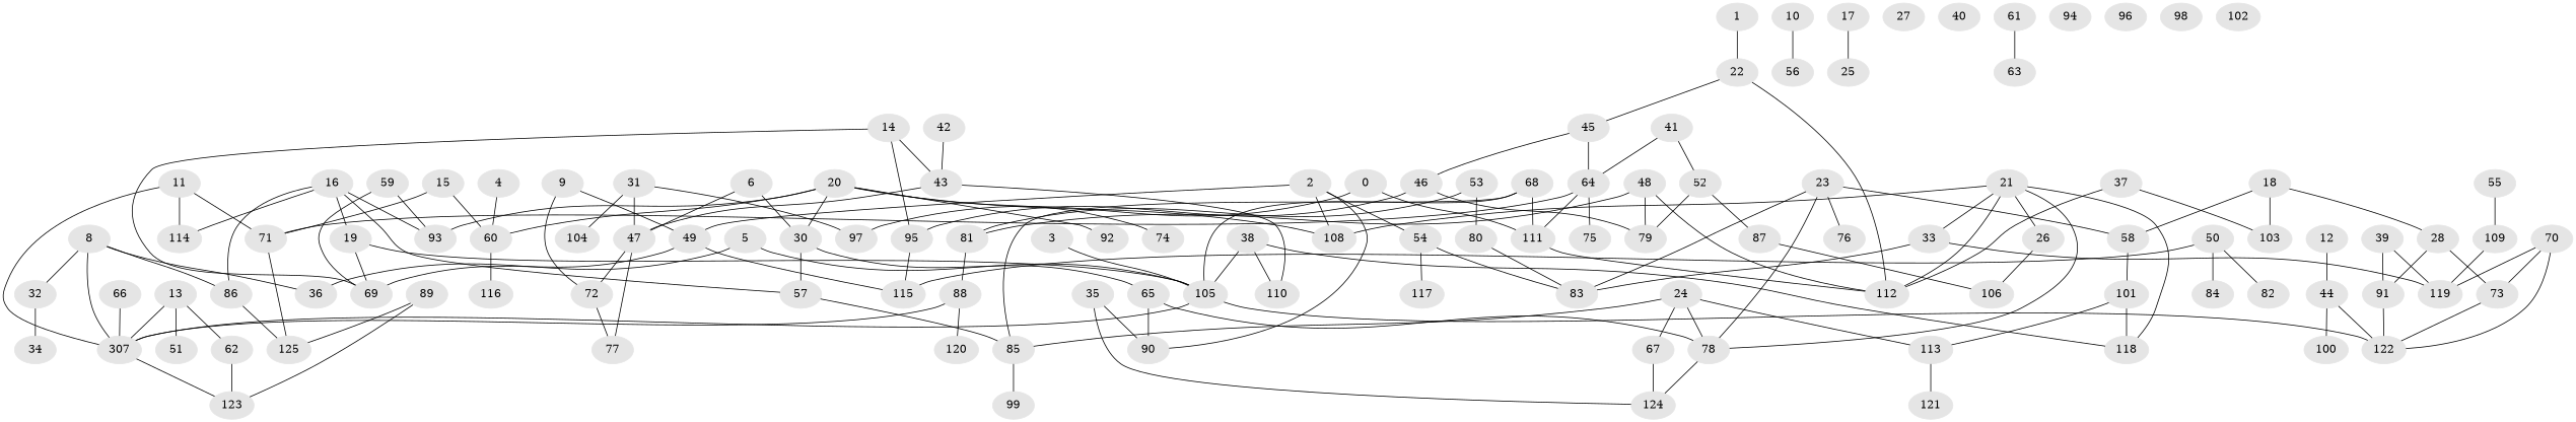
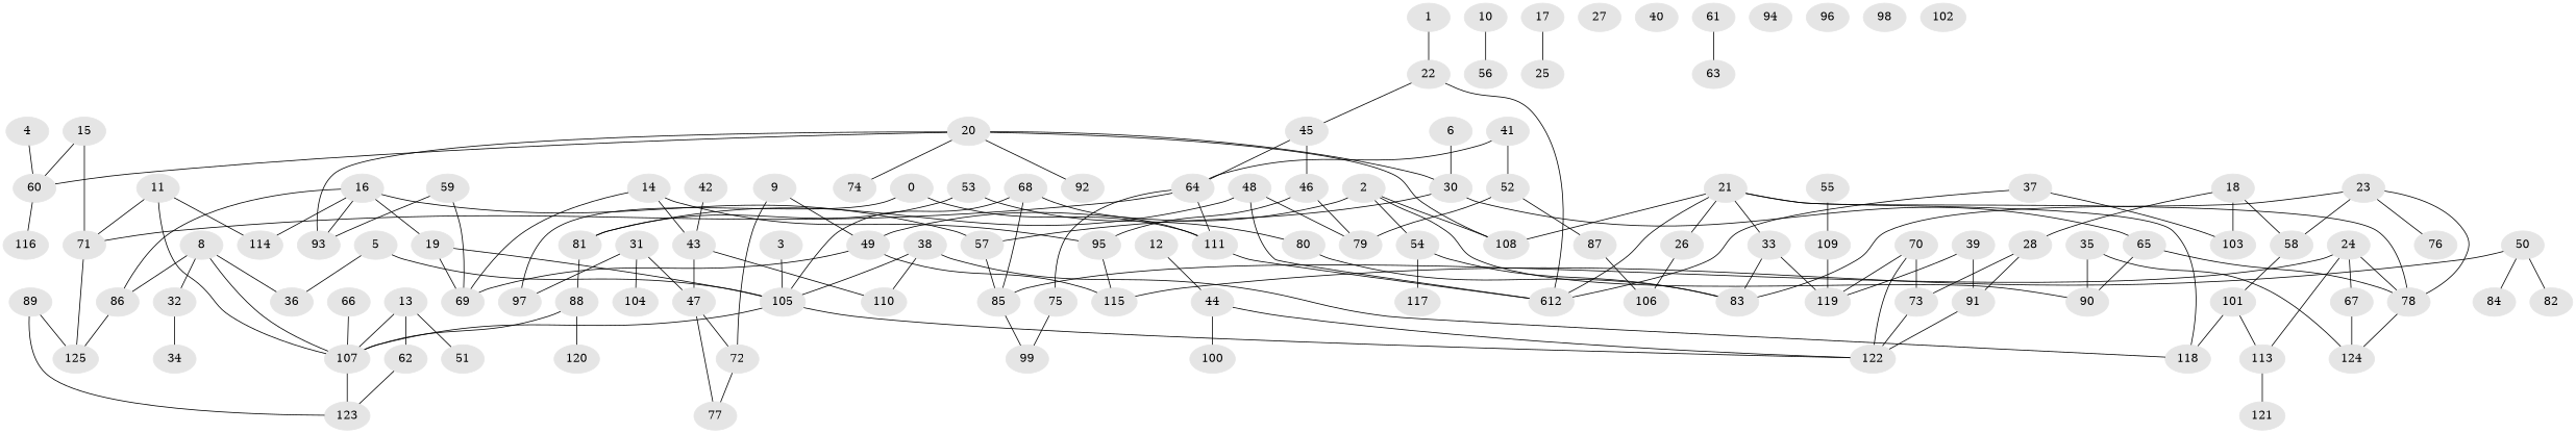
  graph {
    node [color=gray90 style=filled]
    1
    22
-   112
+   112 [label=612]
    45
    2
    49
    54
    90
    108
    69
    115
    83
    117
    3
    105
-   107 [label=307]
+   107
    122
    4
    60
    116
    5
    36
    6
    30
    47
    65
    57
    72
    77
    78
    n31 [label=0]
    97
    111
    8
    32
    86
    34
    125
    123
    9
    10
    56
    11
    71
    114
    12
    44
    100
    13
    51
    62
    14
    43
    95
    110
    15
    16
    19
    93
    85
    17
    25
    18
    28
    58
    103
    73
    91
    101
    20
    74
    92
    21
    26
    33
    118
    106
    119
    124
    64
    46
    23
    76
    24
    67
    113
    99
    121
    27
    31
    104
    35
    37
    38
    39
    40
    41
    52
    79
    87
    75
    42
    48
    81
    88
    50
    82
    84
    53
    80
    55
    109
    59
    61
    63
    66
    68
    70
    120
    89
    94
    96
    98
    102
    1 -- 22
    22 -- 112
    22 -- 45
    45 -- 64
    45 -- 46
    2 -- 49
    2 -- 54
    2 -- 90
    2 -- 108
    49 -- 69
    49 -- 115
    54 -- 83
    54 -- 117
    3 -- 105
    105 -- 107
    105 -- 122
    107 -- 123
    4 -- 60
    60 -- 116
    5 -- 105
    5 -- 36
    6 -- 30
-   6 -- 47
    30 -- 65
    30 -- 57
    47 -- 72
    47 -- 77
    65 -- 90
    65 -- 78
    57 -- 85
    72 -- 77
    78 -- 124
    n31 -- 97
    n31 -- 111
    111 -- 112
    8 -- 107
    8 -- 36
    8 -- 32
    8 -- 86
    32 -- 34
    86 -- 125
    9 -- 49
    9 -- 72
    10 -- 56
    11 -- 107
    11 -- 71
    11 -- 114
    71 -- 125
    12 -- 44
    44 -- 122
    44 -- 100
    13 -- 107
    13 -- 51
    13 -- 62
    62 -- 123
    14 -- 69
    14 -- 43
    14 -- 95
    43 -- 47
    43 -- 110
    95 -- 115
    15 -- 60
    15 -- 71
    16 -- 57
    16 -- 86
    16 -- 114
    16 -- 19
    16 -- 93
    19 -- 69
    19 -- 105
    85 -- 99
    17 -- 25
    18 -- 28
    18 -- 58
    18 -- 103
    28 -- 73
    28 -- 91
    58 -- 101
    73 -- 122
    91 -- 122
    101 -- 118
    101 -- 113
    20 -- 108
    20 -- 60
    20 -- 30
    20 -- 93
    20 -- 74
    20 -- 92
    21 -- 112
    21 -- 108
    21 -- 78
    21 -- 26
    21 -- 33
    21 -- 118
    26 -- 106
    33 -- 83
    33 -- 119
    64 -- 111
    64 -- 71
    64 -- 75
    46 -- 95
    46 -- 79
    23 -- 83
    23 -- 78
    23 -- 58
    23 -- 76
    24 -- 78
    24 -- 85
    24 -- 67
    24 -- 113
    67 -- 124
    113 -- 121
    31 -- 47
    31 -- 97
    31 -- 104
    35 -- 90
    35 -- 124
    37 -- 112
    37 -- 103
    38 -- 105
    38 -- 110
    38 -- 118
    39 -- 91
    39 -- 119
    41 -- 64
    41 -- 52
    52 -- 79
    52 -- 87
    87 -- 106
+   75 -- 99
    42 -- 43
    48 -- 112
    48 -- 79
    48 -- 81
    81 -- 88
    88 -- 107
    88 -- 120
    50 -- 115
    50 -- 82
    50 -- 84
    53 -- 81
    53 -- 80
    80 -- 83
    55 -- 109
    109 -- 119
    59 -- 69
    59 -- 93
    61 -- 63
    66 -- 107
    68 -- 105
    68 -- 111
    68 -- 85
    70 -- 122
    70 -- 73
    70 -- 119
    89 -- 125
    89 -- 123
  }
